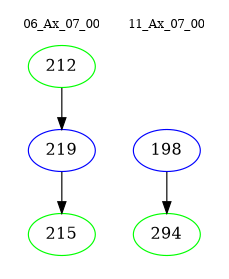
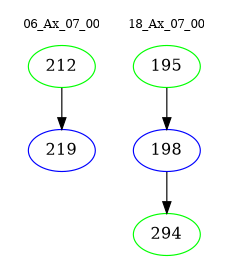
  digraph {
    node [color=green]
    edge [color=black]
    n1 [label=212]
    n2 [color=blue label=219]
-   n3 [label=215]
+   n4 [label=195]
    n5 [color=blue label=198]
    n6 [label=294]
    subgraph cluster_1 {
      color=white
      fontsize=10
      label="06_Ax_07_00"
      n1
      n2
-     n3
    }
    subgraph cluster_2 {
      color=white
      fontsize=10
-     label="11_Ax_07_00"
+     label="18_Ax_07_00"
+     n4
      n5
      n6
    }
    n1 -> n2
-   n2 -> n3
+   n4 -> n5
    n5 -> n6
  }
